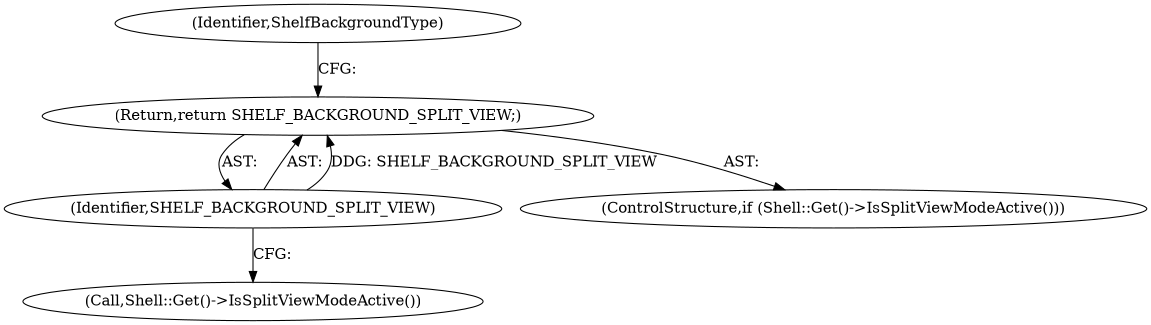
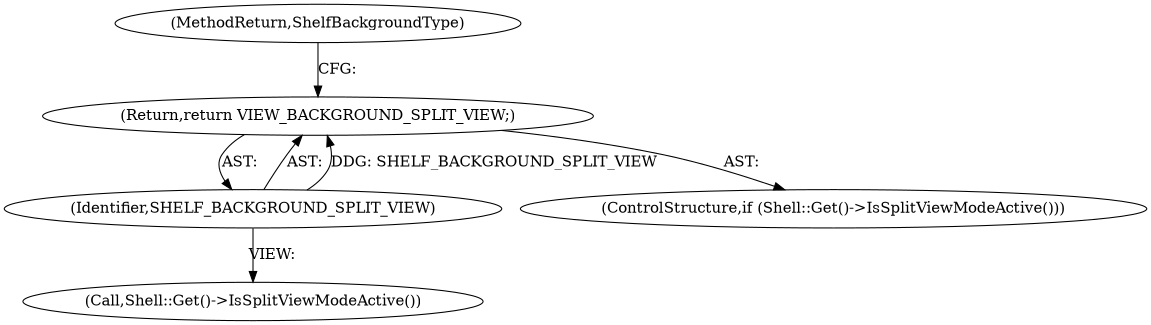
  digraph {
-   n1 [label="(Return,return SHELF_BACKGROUND_SPLIT_VIEW;)"]
+   n1 [label="(Return,return VIEW_BACKGROUND_SPLIT_VIEW;)"]
    n2 [label="(Identifier,SHELF_BACKGROUND_SPLIT_VIEW)"]
    n3 [label="(ControlStructure,if (Shell::Get()->IsSplitViewModeActive()))"]
    n4 [label="(Call,Shell::Get()->IsSplitViewModeActive())"]
-   n5 [label="(Identifier,ShelfBackgroundType)"]
+   n5 [label="(MethodReturn,ShelfBackgroundType)"]
    n1 -> n2 [label="AST: "]
    n1 -> n3 [label="AST: "]
    n2 -> n1 [label="AST: "]
    n2 -> n1 [label="DDG: SHELF_BACKGROUND_SPLIT_VIEW"]
-   n2 -> n4 [label="CFG: "]
+   n2 -> n4 [label="VIEW: "]
    n5 -> n1 [label="CFG: "]
  }
